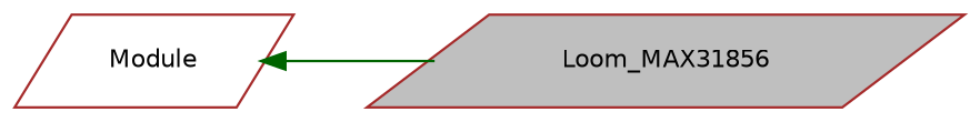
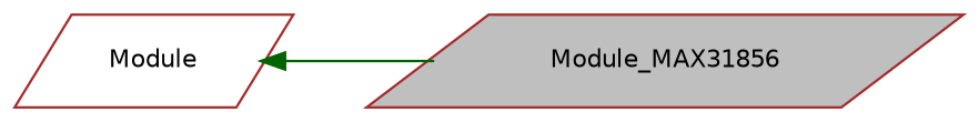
  digraph {
    rankdir=LR
    node [color=brown fontname=Helvetica fontsize=10 shape=parallelogram style=filled]
-   n1 [fillcolor=grey75 fontcolor=black height=0.2 label=Loom_MAX31856 width=0.4]
+   n1 [fillcolor=grey75 fontcolor=black height=0.2 label=Module_MAX31856 width=0.4]
    n2 [fillcolor=white height=0.2 label=Module width=0.4]
    n2 -> n1 [color=darkgreen dir=back fontname=Helvetica fontsize=10 labelfontname=Helvetica labelfontsize=10 style=solid]
  }
